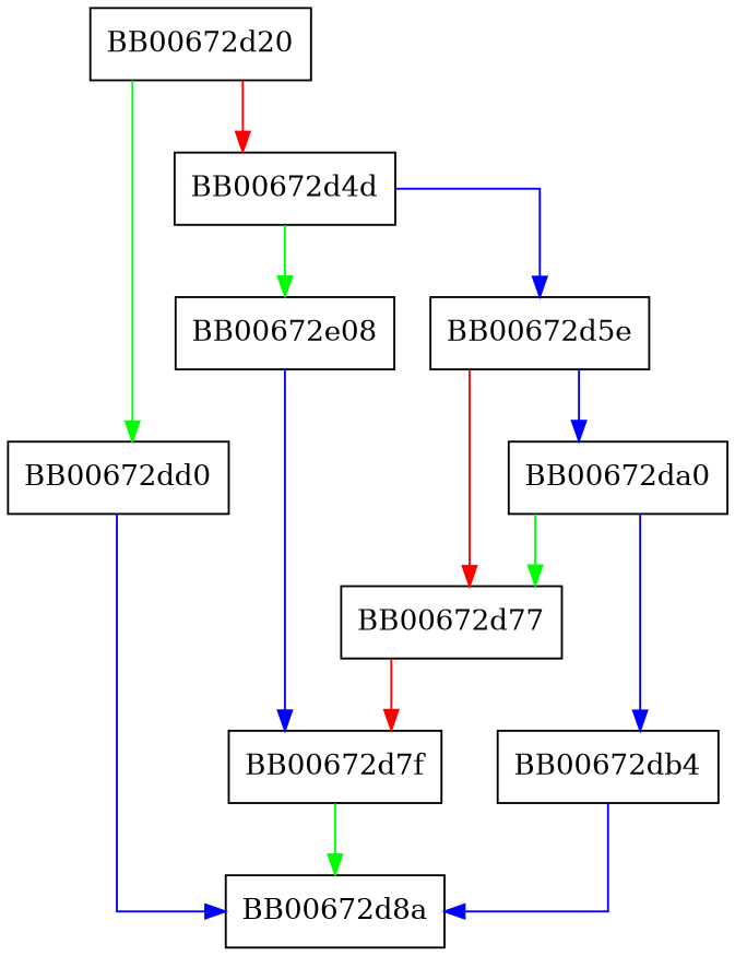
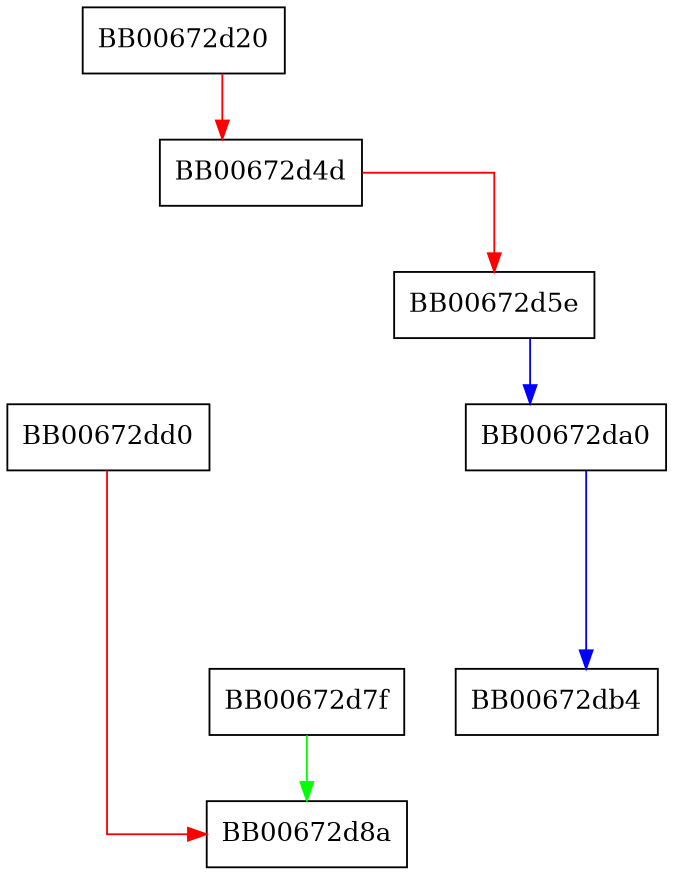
  digraph {
    splines=ortho
    node [shape=box]
    edge [color=blue]
    BB00672d20
    BB00672dd0
    BB00672d4d
    BB00672d8a
-   BB00672e08
    BB00672d5e
    BB00672d7f
    BB00672da0
-   BB00672d77
    BB00672db4
-   BB00672d20 -> BB00672dd0 [color=green]
    BB00672d20 -> BB00672d4d [color=red]
-   BB00672dd0 -> BB00672d8a
-   BB00672d4d -> BB00672e08 [color=green]
-   BB00672d4d -> BB00672d5e
-   BB00672e08 -> BB00672d7f
+   BB00672dd0 -> BB00672d8a [color=red]
+   BB00672d4d -> BB00672d5e [color=red]
    BB00672d5e -> BB00672da0
-   BB00672d5e -> BB00672d77 [color=red]
    BB00672d7f -> BB00672d8a [color=green]
-   BB00672da0 -> BB00672d77 [color=green]
    BB00672da0 -> BB00672db4
-   BB00672d77 -> BB00672d7f [color=red]
-   BB00672db4 -> BB00672d8a
  }
